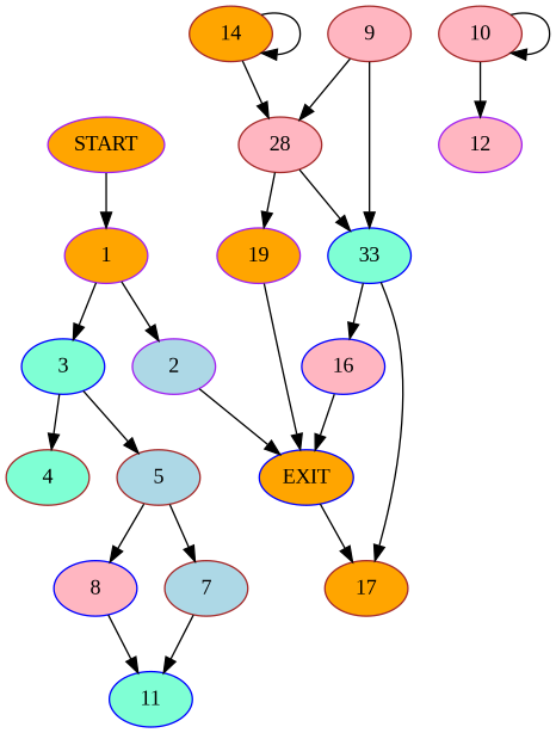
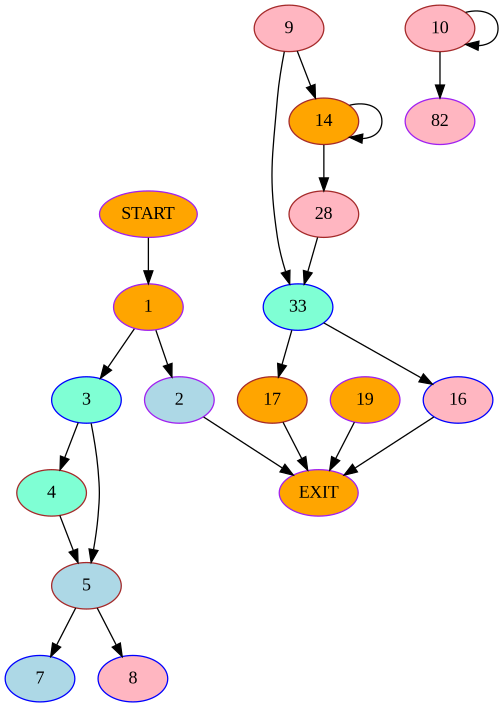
  digraph {
    fontname="Liberation Serif"
    node [color=brown fillcolor=orange fontname="Liberation Serif" style=filled]
    edge [fontname="Liberation Serif"]
    n1 [color=purple label=START]
    1 [color=purple]
    2 [color=purple fillcolor=lightblue]
    3 [color=blue fillcolor=aquamarine]
-   n5 [color=blue label=EXIT]
+   n5 [color=purple label=EXIT]
    4 [fillcolor=aquamarine]
    5 [fillcolor=lightblue]
-   7 [fillcolor=lightblue]
+   7 [color=blue fillcolor=lightblue]
    8 [color=blue fillcolor=lightpink]
-   11 [color=blue fillcolor=aquamarine]
    9 [fillcolor=lightpink]
    n12 [color=blue fillcolor=aquamarine label=33]
    14
    10 [fillcolor=lightpink]
-   12 [color=purple fillcolor=lightpink]
+   12 [color=purple fillcolor=lightpink label=82]
    16 [color=blue fillcolor=lightpink]
    17
    n18 [fillcolor=lightpink label=28]
    19 [color=purple]
    n1 -> 1
    1 -> 2
    1 -> 3
    2 -> n5
    3 -> 4
    3 -> 5
+   4 -> 5
    5 -> 7
    5 -> 8
-   7 -> 11
-   8 -> 11
    9 -> n12
-   9 -> n18
+   9 -> 14
    n12 -> 16
    n12 -> 17
    14 -> 14
    14 -> n18
    10 -> 10
    10 -> 12
    16 -> n5
-   n5 -> 17
+   17 -> n5
    n18 -> n12
-   n18 -> 19
    19 -> n5
  }
